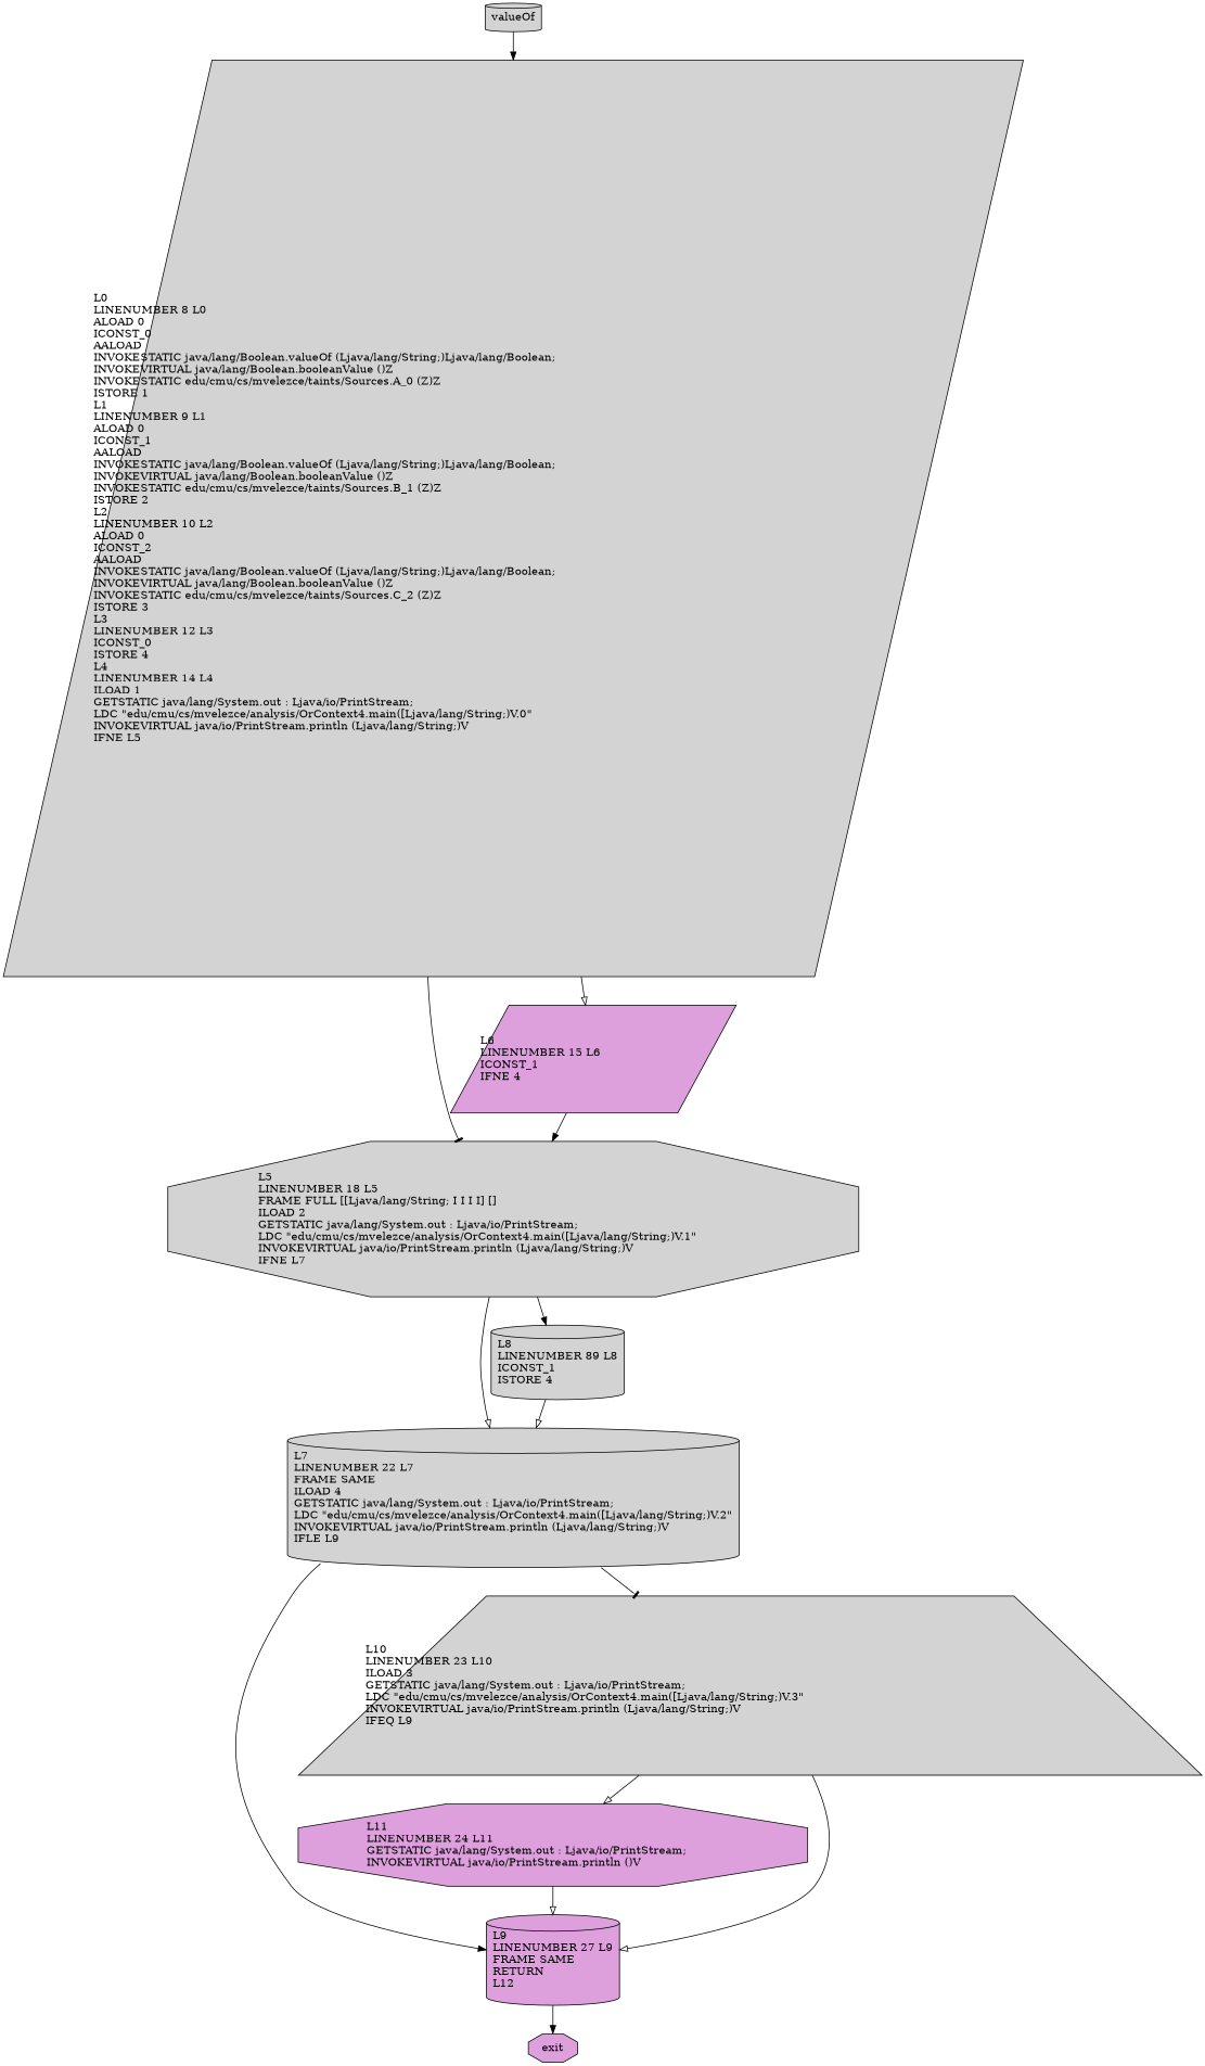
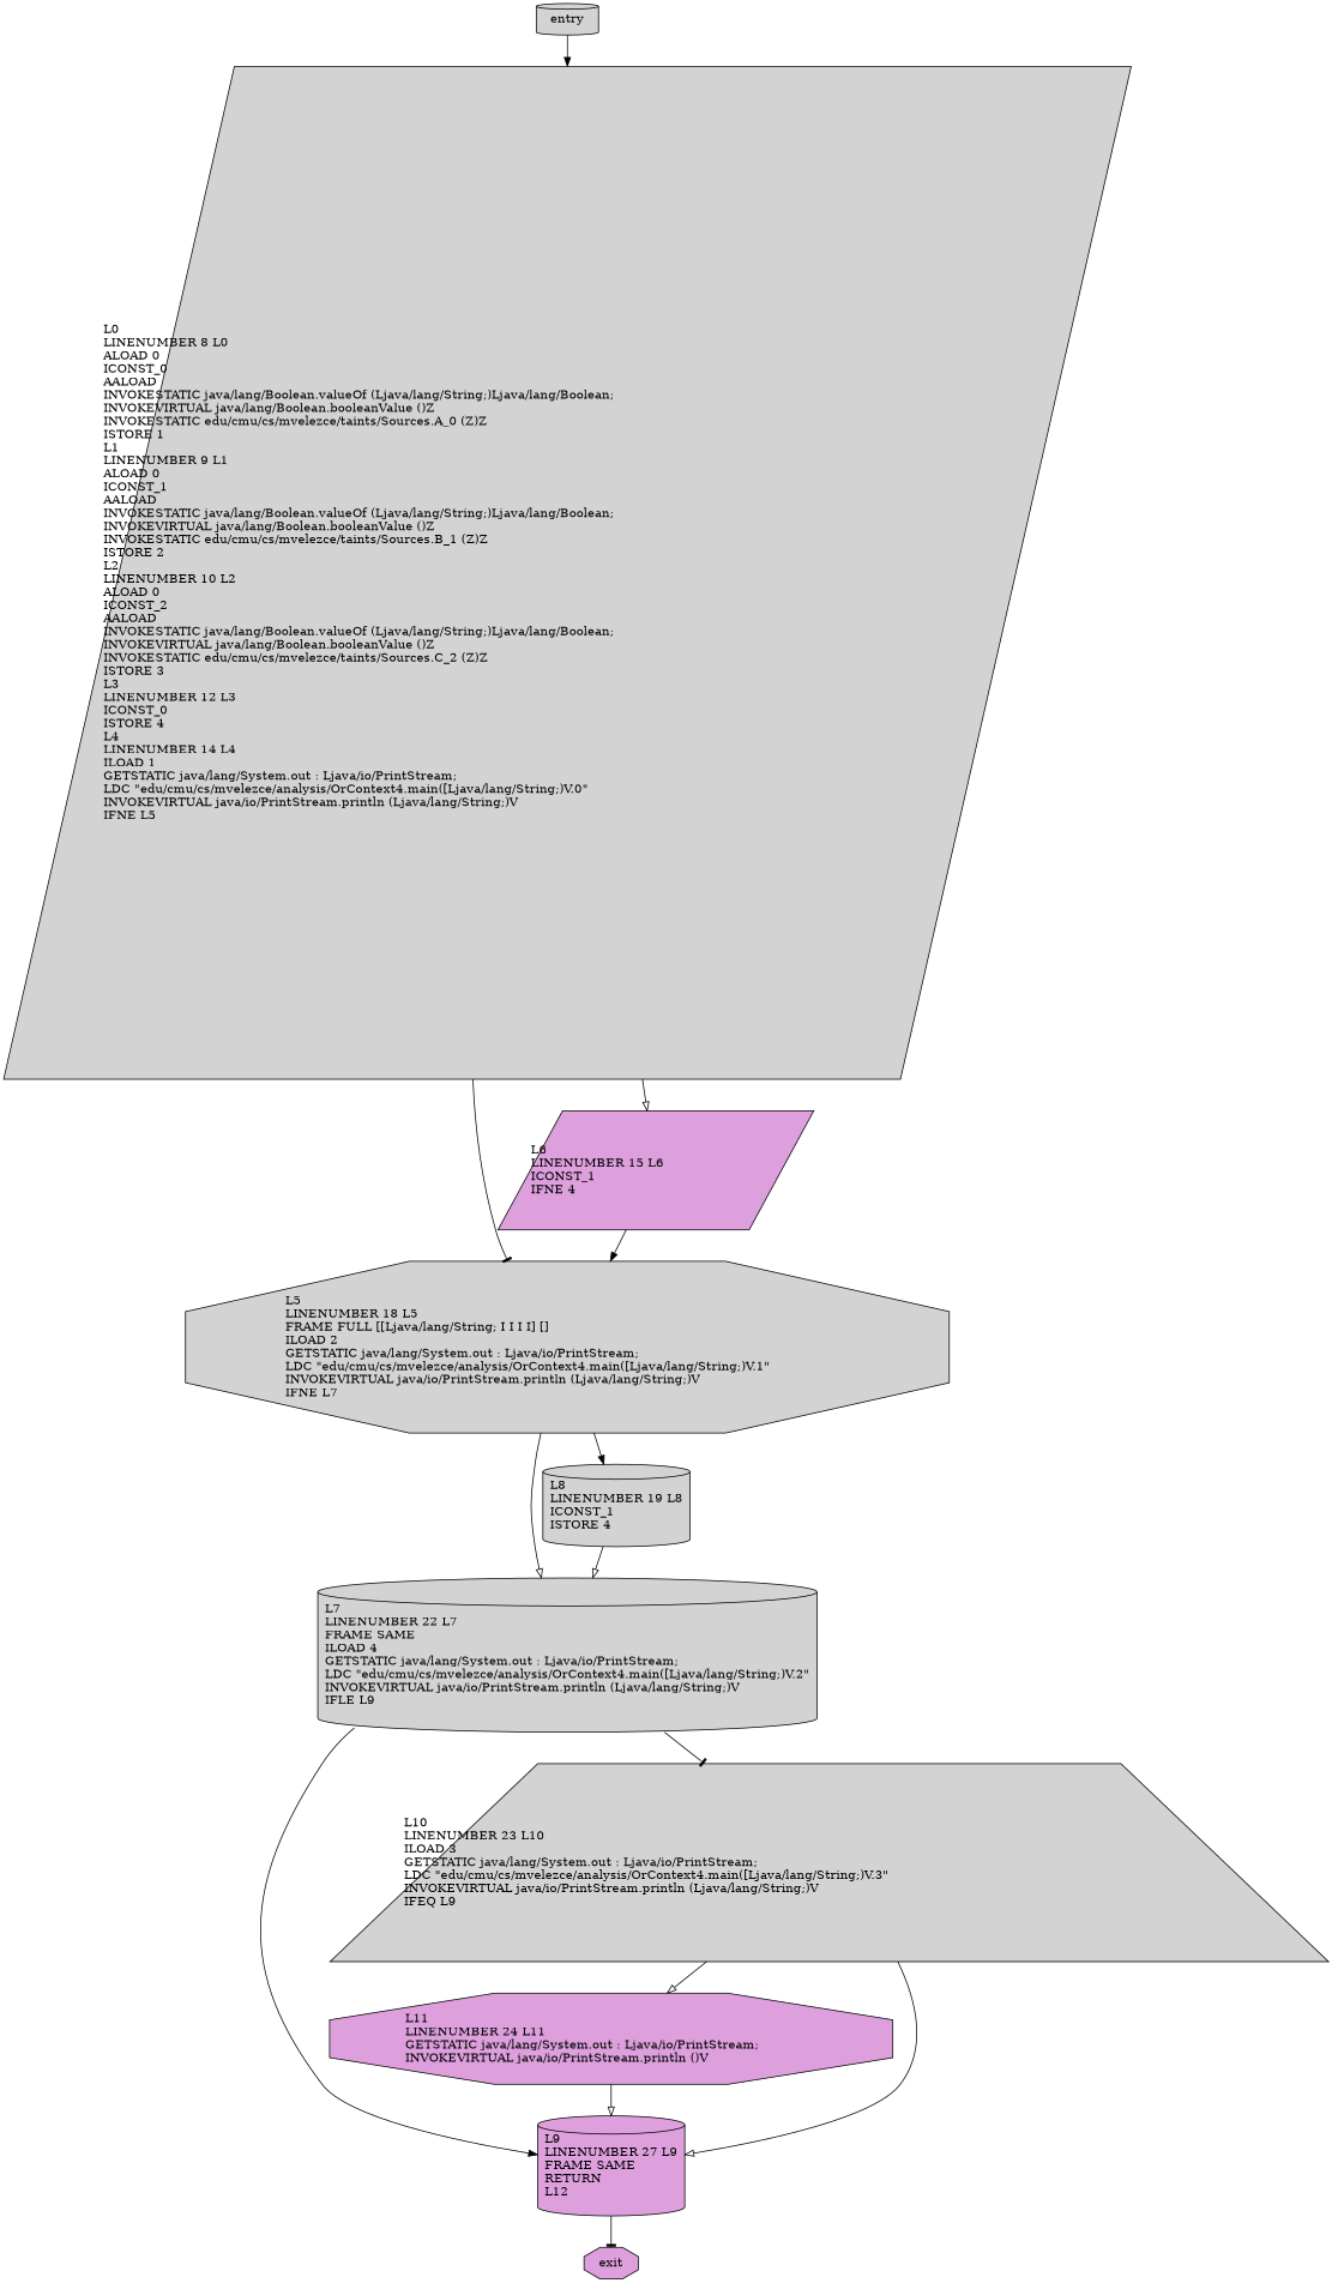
  digraph {
    node [fillcolor=lightgrey shape=cylinder style=filled]
    edge [arrowhead=onormal]
    n1 [fillcolor=plum label="L11\lLINENUMBER 24 L11\lGETSTATIC java/lang/System.out : Ljava/io/PrintStream;\lINVOKEVIRTUAL java/io/PrintStream.println ()V\l" shape=octagon]
    n2 [fillcolor=plum label="L9\lLINENUMBER 27 L9\lFRAME SAME\lRETURN\lL12\l"]
    exit [fillcolor=plum shape=octagon]
    n4 [label="L10\lLINENUMBER 23 L10\lILOAD 3\lGETSTATIC java/lang/System.out : Ljava/io/PrintStream;\lLDC \"edu/cmu/cs/mvelezce/analysis/OrContext4.main([Ljava/lang/String;)V.3\"\lINVOKEVIRTUAL java/io/PrintStream.println (Ljava/lang/String;)V\lIFEQ L9\l" shape=trapezium]
    n5 [label="L0\lLINENUMBER 8 L0\lALOAD 0\lICONST_0\lAALOAD\lINVOKESTATIC java/lang/Boolean.valueOf (Ljava/lang/String;)Ljava/lang/Boolean;\lINVOKEVIRTUAL java/lang/Boolean.booleanValue ()Z\lINVOKESTATIC edu/cmu/cs/mvelezce/taints/Sources.A_0 (Z)Z\lISTORE 1\lL1\lLINENUMBER 9 L1\lALOAD 0\lICONST_1\lAALOAD\lINVOKESTATIC java/lang/Boolean.valueOf (Ljava/lang/String;)Ljava/lang/Boolean;\lINVOKEVIRTUAL java/lang/Boolean.booleanValue ()Z\lINVOKESTATIC edu/cmu/cs/mvelezce/taints/Sources.B_1 (Z)Z\lISTORE 2\lL2\lLINENUMBER 10 L2\lALOAD 0\lICONST_2\lAALOAD\lINVOKESTATIC java/lang/Boolean.valueOf (Ljava/lang/String;)Ljava/lang/Boolean;\lINVOKEVIRTUAL java/lang/Boolean.booleanValue ()Z\lINVOKESTATIC edu/cmu/cs/mvelezce/taints/Sources.C_2 (Z)Z\lISTORE 3\lL3\lLINENUMBER 12 L3\lICONST_0\lISTORE 4\lL4\lLINENUMBER 14 L4\lILOAD 1\lGETSTATIC java/lang/System.out : Ljava/io/PrintStream;\lLDC \"edu/cmu/cs/mvelezce/analysis/OrContext4.main([Ljava/lang/String;)V.0\"\lINVOKEVIRTUAL java/io/PrintStream.println (Ljava/lang/String;)V\lIFNE L5\l" shape=parallelogram]
    n6 [label="L5\lLINENUMBER 18 L5\lFRAME FULL [[Ljava/lang/String; I I I I] []\lILOAD 2\lGETSTATIC java/lang/System.out : Ljava/io/PrintStream;\lLDC \"edu/cmu/cs/mvelezce/analysis/OrContext4.main([Ljava/lang/String;)V.1\"\lINVOKEVIRTUAL java/io/PrintStream.println (Ljava/lang/String;)V\lIFNE L7\l" shape=octagon]
    n7 [fillcolor=plum label="L6\lLINENUMBER 15 L6\lICONST_1\lIFNE 4\l" shape=parallelogram]
    n8 [label="L7\lLINENUMBER 22 L7\lFRAME SAME\lILOAD 4\lGETSTATIC java/lang/System.out : Ljava/io/PrintStream;\lLDC \"edu/cmu/cs/mvelezce/analysis/OrContext4.main([Ljava/lang/String;)V.2\"\lINVOKEVIRTUAL java/io/PrintStream.println (Ljava/lang/String;)V\lIFLE L9\l"]
-   n9 [label="L8\lLINENUMBER 89 L8\lICONST_1\lISTORE 4\l"]
-   entry [label=valueOf]
+   n9 [label="L8\lLINENUMBER 19 L8\lICONST_1\lISTORE 4\l"]
+   entry
    n1 -> n2
-   n2 -> exit [arrowhead=normal]
+   n2 -> exit [arrowhead=tee]
    n4 -> n1
    n4 -> n2
    n5 -> n6 [arrowhead=tee]
    n5 -> n7
    n6 -> n8
    n6 -> n9 [arrowhead=normal]
    n7 -> n6 [arrowhead=normal]
    n8 -> n2 [arrowhead=normal]
    n8 -> n4 [arrowhead=tee]
    n9 -> n8
    entry -> n5 [arrowhead=normal]
  }
